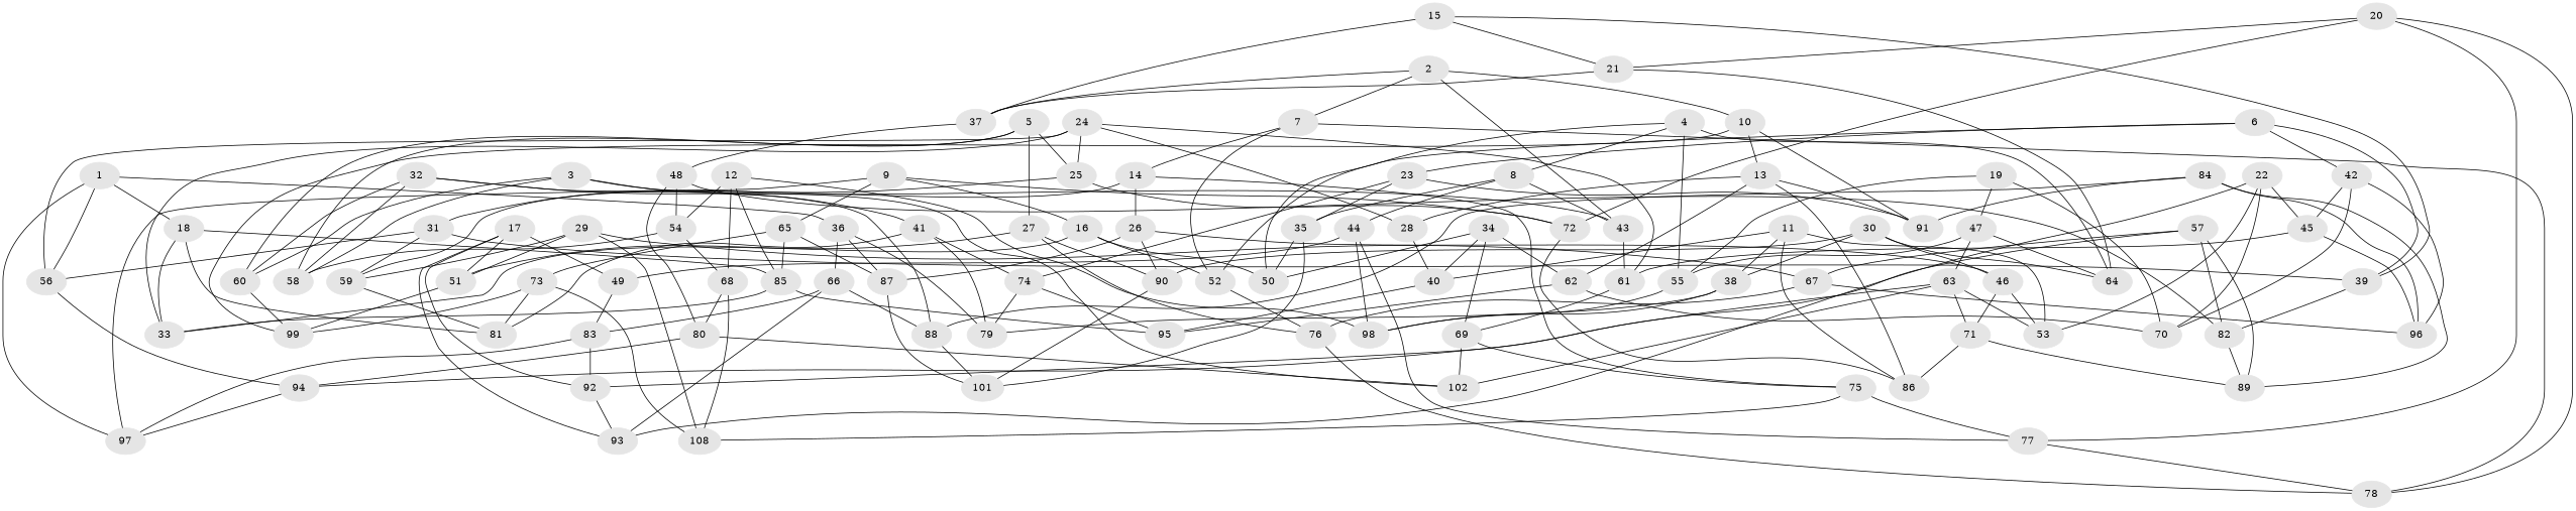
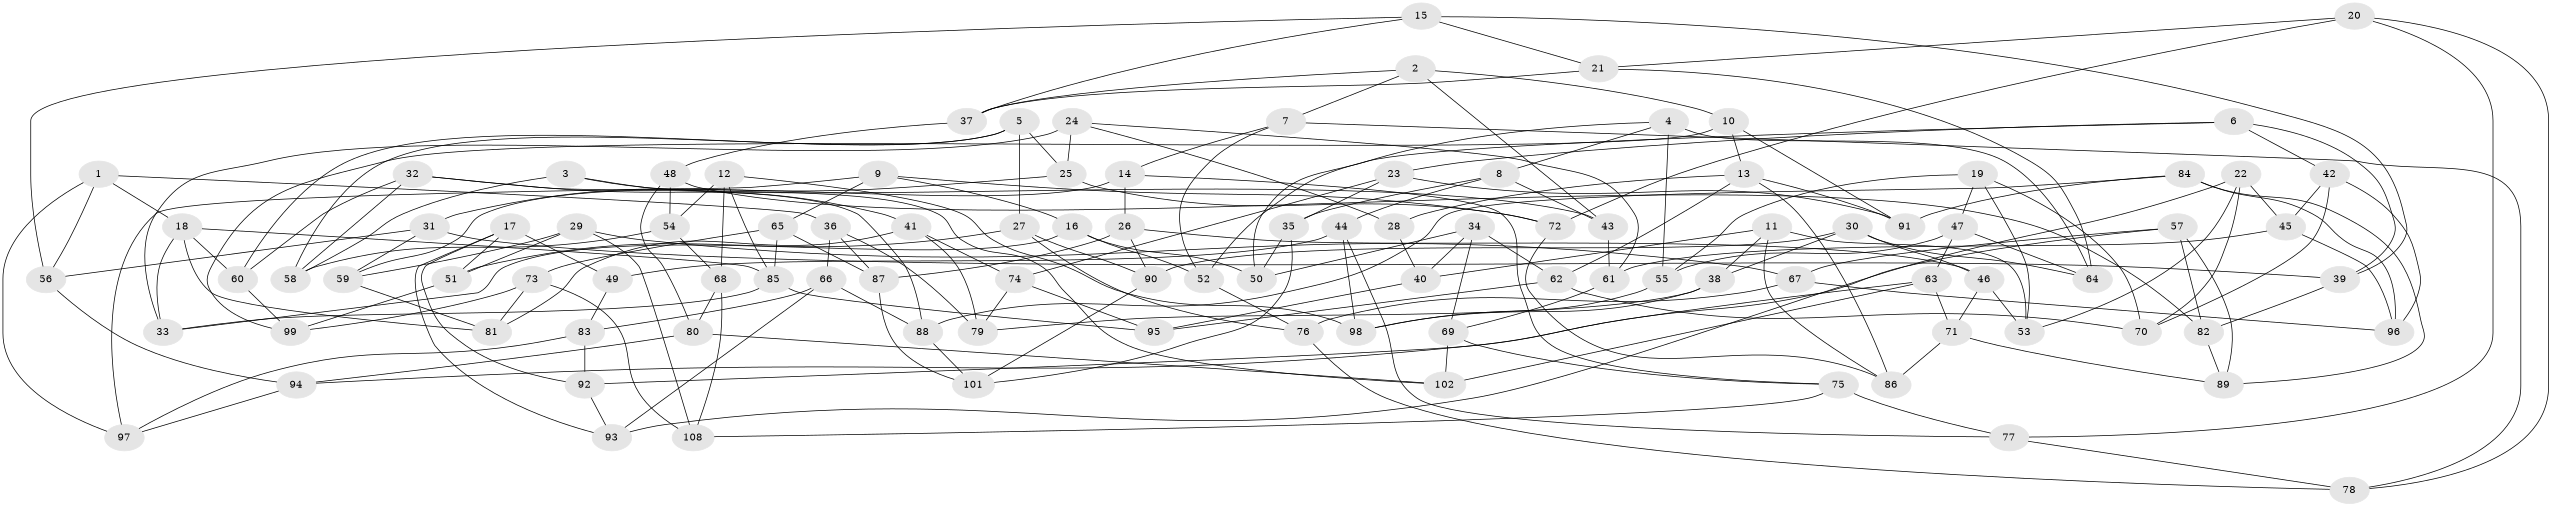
  graph {
    node [color=gray90 style=filled]
    1
    18
    36
    56
    97
    85
    33
    81
    87
    66
    79
    94
    2
    7
    10
    37
    43
    52
    14
    78
    13
    91
    99
    48
    61
    3
    58
    60
    102
    4
    8
    50
    55
    64
    35
    44
    98
    5
    25
    27
    72
    31
    51
    90
    76
    6
    23
    39
    42
    74
    82
    70
    45
    96
    26
    59
    75
    101
    49
    77
    9
    16
    65
    73
    86
    28
    62
    11
    38
    40
    53
    95
    12
    54
    68
    n76 [label=108]
    80
    46
    15
    21
    17
    92
    93
    83
    19
    47
    63
    20
    22
    24
    69
    71
    29
    67
    30
    32
    41
    88
    34
    89
    57
    84
    1 -- 18
    1 -- 36
    1 -- 56
    1 -- 97
    18 -- 85
    18 -- 33
    18 -- 81
    36 -- 87
    36 -- 66
    36 -- 79
    56 -- 94
    85 -- 33
    85 -- 95
    87 -- 101
    66 -- 93
    66 -- 83
    66 -- 88
    94 -- 97
    2 -- 7
    2 -- 10
    2 -- 37
    2 -- 43
    7 -- 52
    7 -- 14
    7 -- 78
    10 -- 13
    10 -- 91
    10 -- 99
    37 -- 48
    43 -- 61
    52 -- 76
    14 -- 26
    14 -- 59
    14 -- 75
    13 -- 91
    13 -- 86
    13 -- 28
    13 -- 62
    48 -- 82
    48 -- 54
    48 -- 80
    61 -- 69
    3 -- 43
    3 -- 58
-   3 -- 60
+   18 -- 60
    3 -- 102
    60 -- 99
    4 -- 8
    4 -- 50
    4 -- 55
    4 -- 64
    8 -- 43
    8 -- 35
    8 -- 44
    55 -- 98
    35 -- 50
    35 -- 101
    44 -- 98
    44 -- 49
    44 -- 77
    5 -- 58
    5 -- 60
    5 -- 25
    5 -- 27
    25 -- 72
    25 -- 31
    27 -- 51
    27 -- 90
    27 -- 76
    72 -- 86
    31 -- 56
    31 -- 39
    31 -- 59
    51 -- 99
    90 -- 101
    76 -- 78
    6 -- 52
    6 -- 23
    6 -- 39
    6 -- 42
    23 -- 91
    23 -- 35
    23 -- 74
    39 -- 82
    42 -- 70
    42 -- 45
    42 -- 96
    74 -- 79
    74 -- 95
    82 -- 89
    45 -- 61
    45 -- 96
    26 -- 87
    26 -- 90
    26 -- 46
    59 -- 81
    75 -- 77
    75 -- n76
    49 -- 83
    77 -- 78
    9 -- 97
    9 -- 72
    9 -- 16
    9 -- 65
    16 -- 33
    16 -- 52
    16 -- 50
    65 -- 85
    65 -- 87
    65 -- 73
    73 -- 81
    73 -- 99
    73 -- n76
    28 -- 40
    62 -- 70
    62 -- 95
    11 -- 86
    11 -- 38
    11 -- 40
    11 -- 53
    38 -- 79
    38 -- 98
    40 -- 95
    12 -- 85
    12 -- 98
    12 -- 54
    12 -- 68
    54 -- 58
    54 -- 68
    68 -- n76
    68 -- 80
    80 -- 94
    80 -- 102
    46 -- 53
    46 -- 71
-   24 -- 56
+   15 -- 56
    15 -- 37
    15 -- 39
    15 -- 21
    21 -- 37
    21 -- 64
    17 -- 51
    17 -- 49
    17 -- 92
    17 -- 93
    92 -- 93
    83 -- 97
    83 -- 92
    19 -- 55
    19 -- 70
-   63 -- 53
+   19 -- 53
    19 -- 47
    47 -- 55
    47 -- 64
    47 -- 63
    63 -- 94
    63 -- 102
    63 -- 71
    20 -- 78
    20 -- 72
    20 -- 77
    20 -- 21
    22 -- 70
    22 -- 45
    22 -- 53
    22 -- 93
    24 -- 33
    24 -- 61
    24 -- 25
    24 -- 28
    69 -- 102
    69 -- 75
    71 -- 86
    71 -- 89
    29 -- 51
    29 -- 59
    29 -- n76
    29 -- 67
    67 -- 76
    67 -- 96
    30 -- 64
    30 -- 90
    30 -- 38
    30 -- 46
    32 -- 58
    32 -- 60
    32 -- 41
    32 -- 88
    41 -- 81
    41 -- 79
    41 -- 74
    88 -- 101
    34 -- 50
    34 -- 62
    34 -- 40
    34 -- 69
    57 -- 82
    57 -- 92
    57 -- 67
    57 -- 89
    84 -- 91
    84 -- 96
    84 -- 88
    84 -- 89
  }
